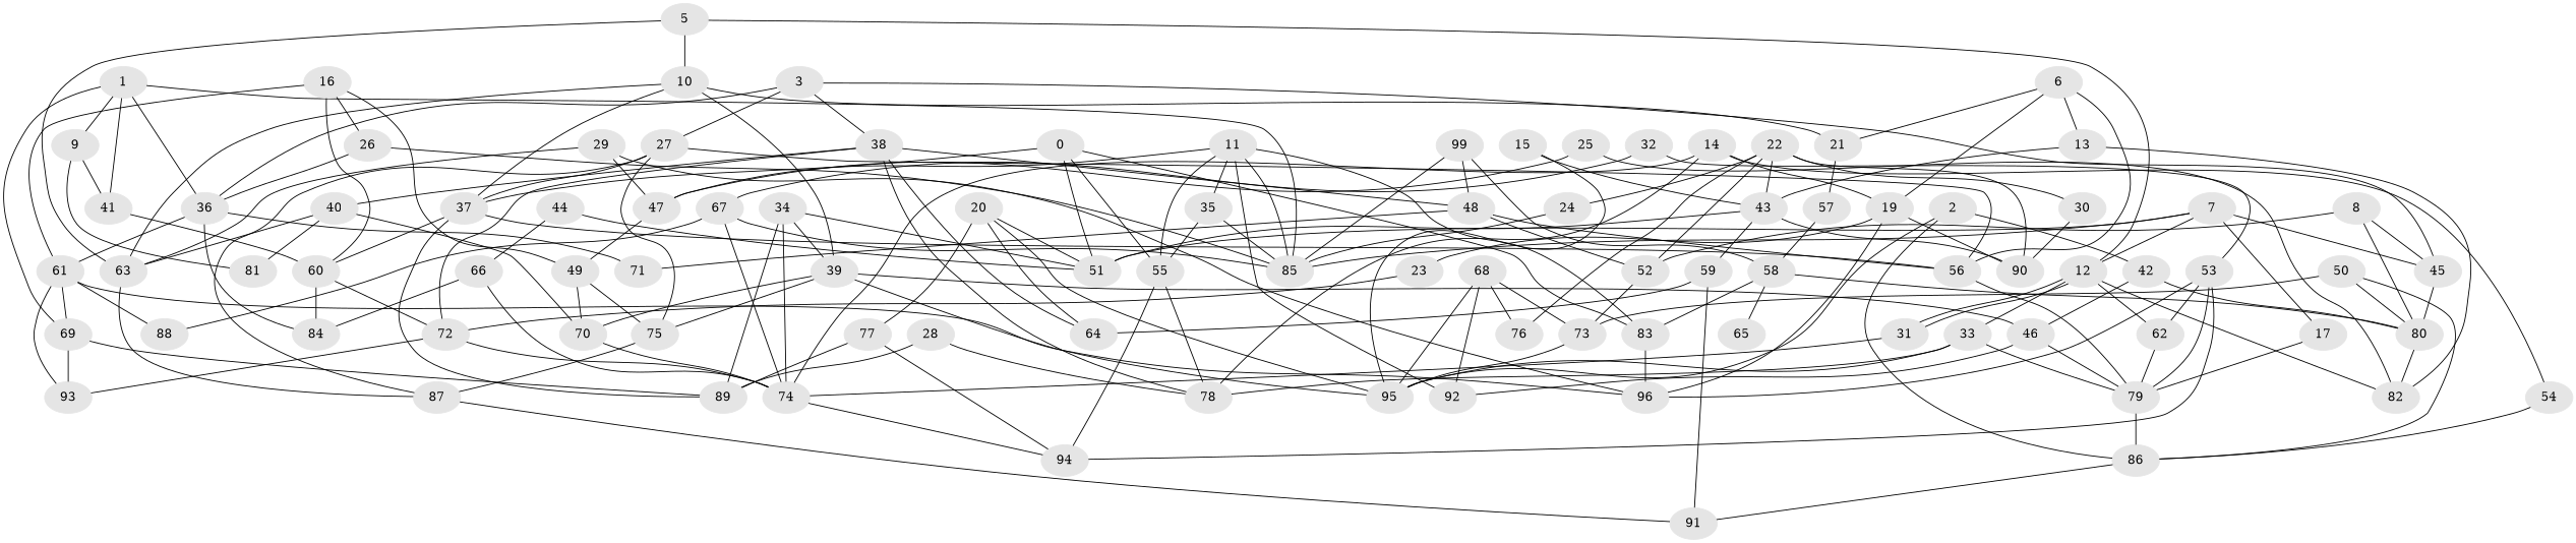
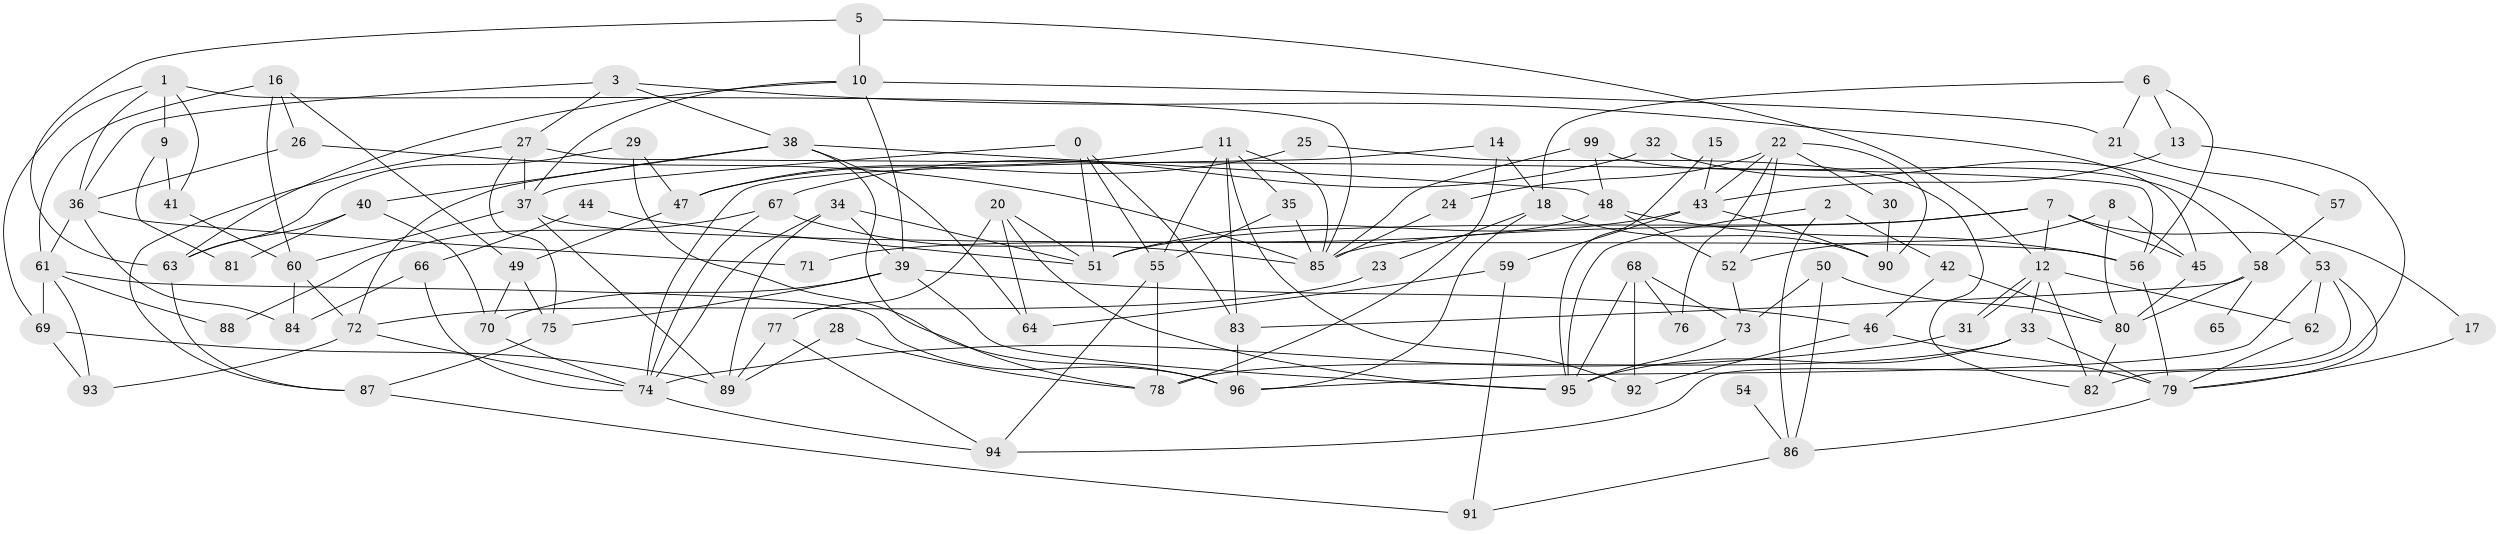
  graph {
    node [color=gray90 style=filled]
    1
    9
    36
    41
    69
    85
    81
    61
    71
    84
    60
    89
    93
    2
    42
    86
    95
    80
    46
    91
    3
    27
    38
    45
    37
    56
    75
    87
    78
    48
    64
    72
    40
    n34 [label=0]
    51
    55
    83
    94
    96
    5
    10
    12
    63
    21
    39
    31
    33
    62
    82
    6
    13
-   18 [label=19]
+   18
    43
    23
    90
    57
    79
    7
    17
    8
    52
    73
    70
    11
    35
    47
    92
    49
    74
    59
    14
    54
    15
    16
    26
    88
    n77 [label=99]
    58
    65
    20
    77
    22
    24
    30
    76
    25
    28
    29
    32
    53
    67
    34
    44
    66
    50
    68
    1 -- 9
    1 -- 36
    1 -- 41
    1 -- 69
    1 -- 85
    9 -- 41
    9 -- 81
    36 -- 61
    36 -- 71
    36 -- 84
    41 -- 60
    69 -- 89
    69 -- 93
    61 -- 69
    61 -- 93
    61 -- 96
    61 -- 88
    60 -- 84
    60 -- 72
    2 -- 42
    2 -- 86
    2 -- 95
    42 -- 80
    42 -- 46
    86 -- 91
    80 -- 82
    46 -- 79
    46 -- 92
    3 -- 36
    3 -- 27
    3 -- 38
    3 -- 45
    27 -- 37
    27 -- 56
    27 -- 75
    27 -- 87
    38 -- 78
    38 -- 48
    38 -- 64
    38 -- 72
    38 -- 40
    45 -- 80
    37 -- 60
    37 -- 89
    37 -- 56
    56 -- 79
    75 -- 87
    87 -- 91
    48 -- 71
    48 -- 56
    48 -- 52
    72 -- 93
    72 -- 74
    40 -- 81
    40 -- 63
    40 -- 70
    n34 -- 37
    n34 -- 51
    n34 -- 55
    n34 -- 83
    55 -- 78
    55 -- 94
    83 -- 96
    5 -- 10
    5 -- 12
    5 -- 63
    10 -- 37
    10 -- 63
    10 -- 21
    10 -- 39
    12 -- 31
    12 -- 31
    12 -- 33
    12 -- 62
    12 -- 82
    63 -- 87
    21 -- 57
    39 -- 95
    39 -- 46
    39 -- 75
    39 -- 70
    31 -- 74
    33 -- 95
    33 -- 78
    33 -- 79
    62 -- 79
    6 -- 56
    6 -- 21
    6 -- 13
    6 -- 18
    13 -- 82
    13 -- 43
    18 -- 96
    18 -- 23
    18 -- 90
    43 -- 51
    43 -- 90
    43 -- 59
    23 -- 72
    57 -- 58
    79 -- 86
    7 -- 85
    7 -- 45
    7 -- 51
    7 -- 12
    7 -- 17
    17 -- 79
    8 -- 80
    8 -- 45
    8 -- 52
    52 -- 73
    73 -- 95
    70 -- 74
    11 -- 85
    11 -- 55
    11 -- 83
    11 -- 35
    11 -- 47
    11 -- 92
    35 -- 85
    35 -- 55
    47 -- 49
    49 -- 75
    49 -- 70
    74 -- 94
    59 -- 91
    59 -- 64
    14 -- 78
    14 -- 18
    14 -- 74
-   14 -- 54
    54 -- 86
    15 -- 95
    15 -- 43
    16 -- 61
    16 -- 60
    16 -- 49
    16 -- 26
    26 -- 36
    26 -- 85
    n77 -- 85
    n77 -- 48
    n77 -- 58
    58 -- 80
    58 -- 83
    58 -- 65
    20 -- 95
    20 -- 64
    20 -- 51
    20 -- 77
    77 -- 89
    77 -- 94
    22 -- 43
    22 -- 90
    22 -- 52
    22 -- 24
    22 -- 30
    22 -- 76
    24 -- 85
    30 -- 90
    25 -- 82
    25 -- 47
    28 -- 89
    28 -- 78
    29 -- 96
    29 -- 63
    29 -- 47
    32 -- 53
    32 -- 67
    53 -- 94
    53 -- 96
    53 -- 62
    53 -- 79
    67 -- 85
    67 -- 74
    67 -- 88
    34 -- 89
    34 -- 51
    34 -- 39
    34 -- 74
    44 -- 51
    44 -- 66
    66 -- 84
    66 -- 74
    50 -- 86
    50 -- 80
    50 -- 73
    68 -- 95
    68 -- 73
    68 -- 92
    68 -- 76
  }
